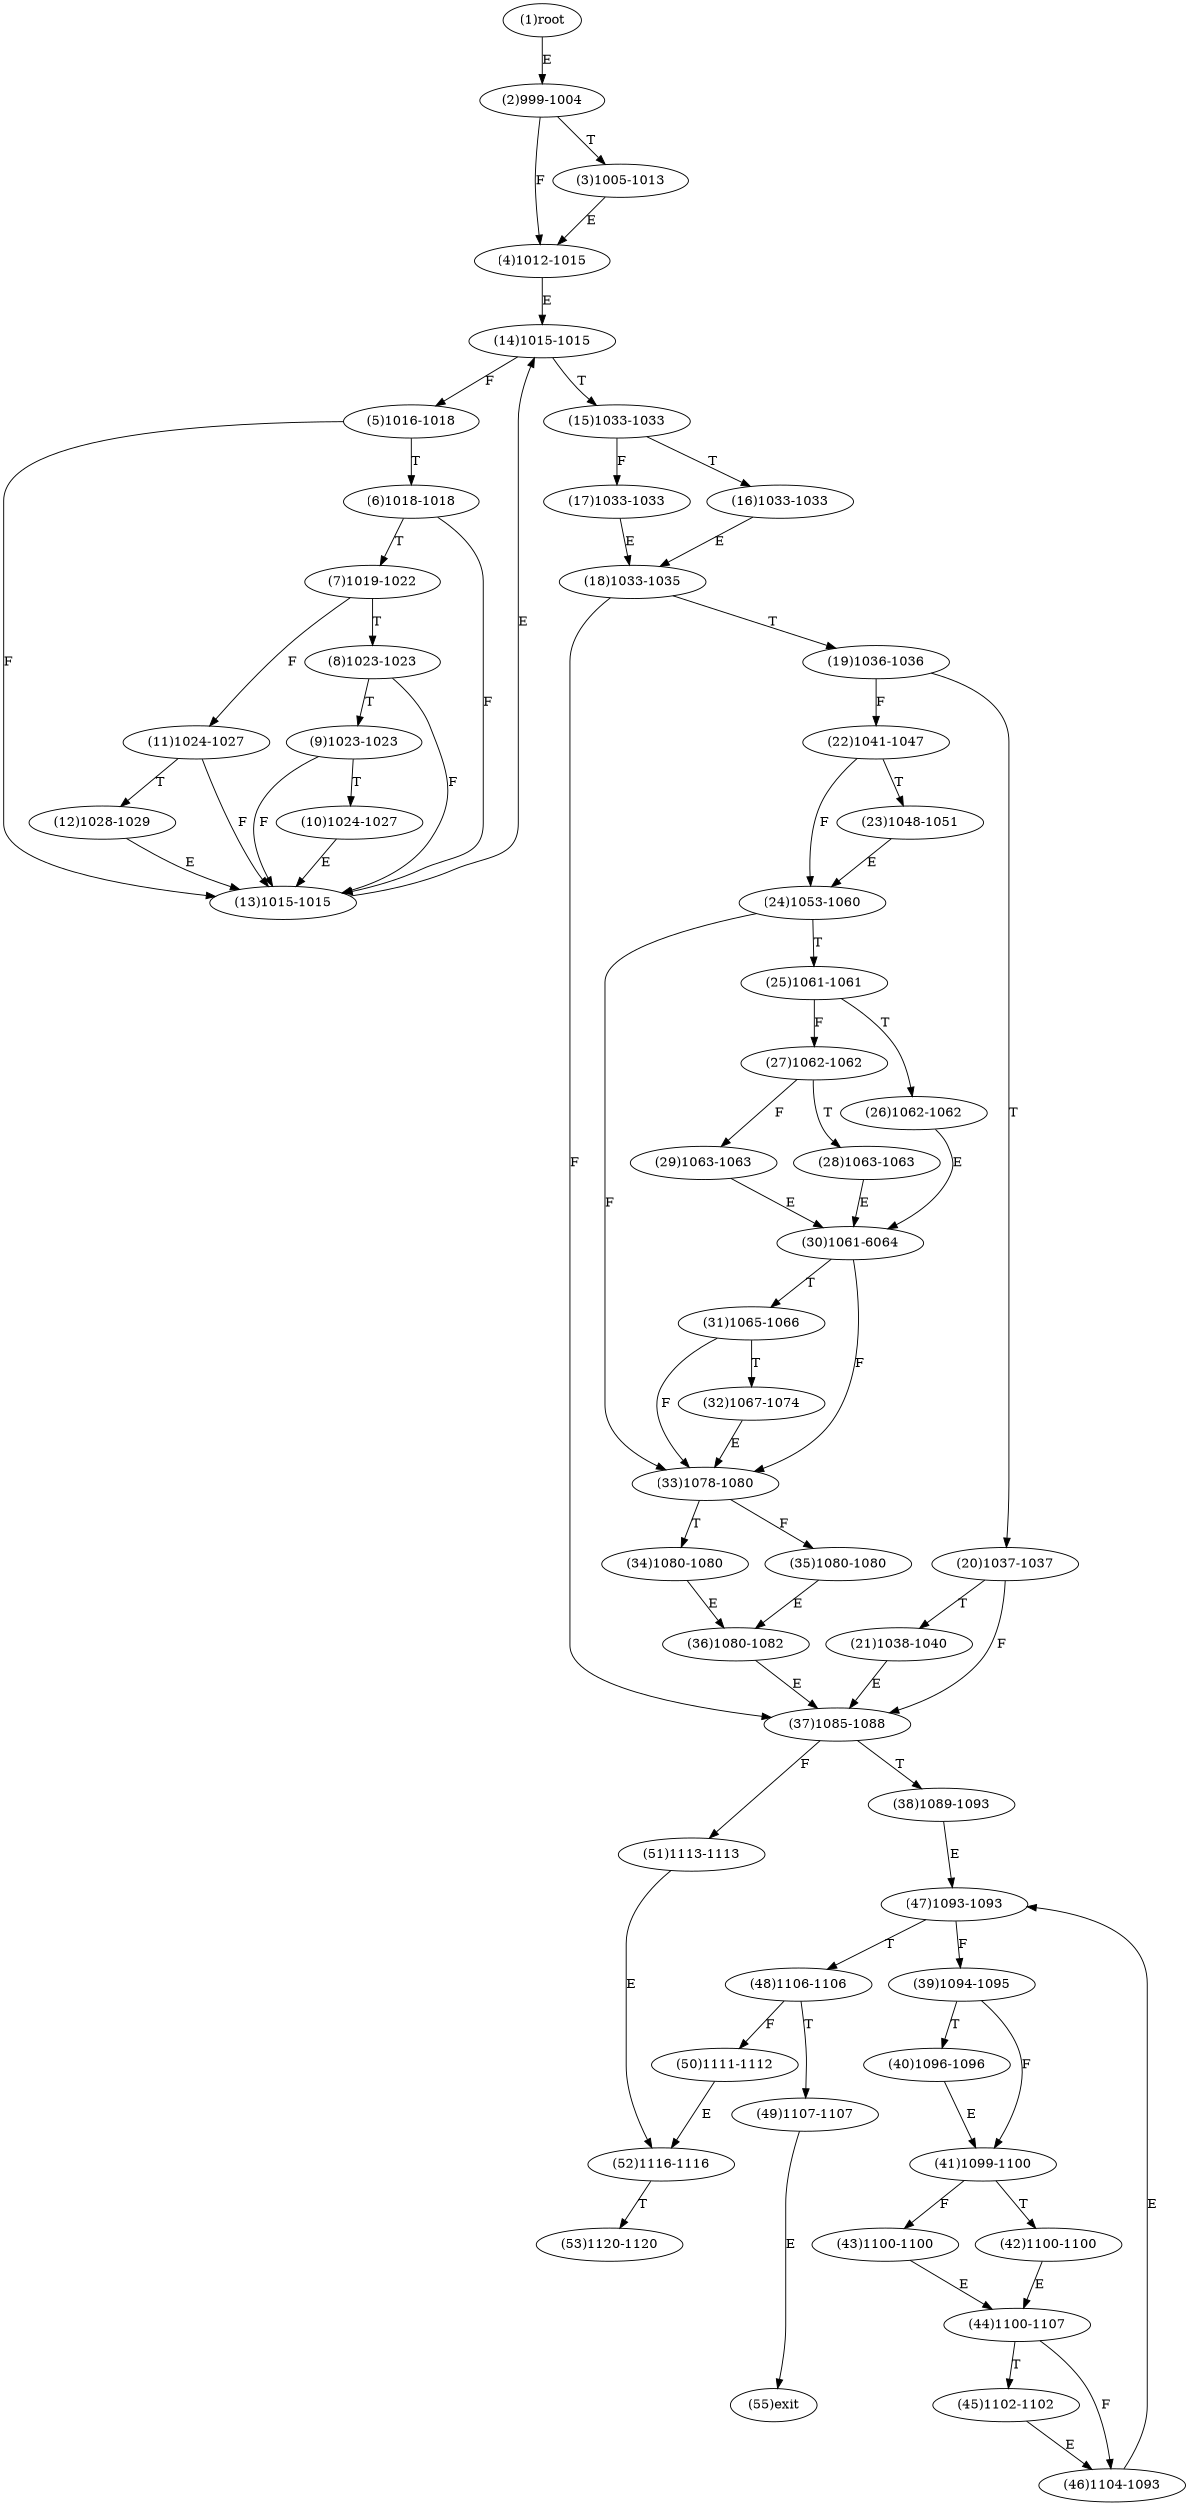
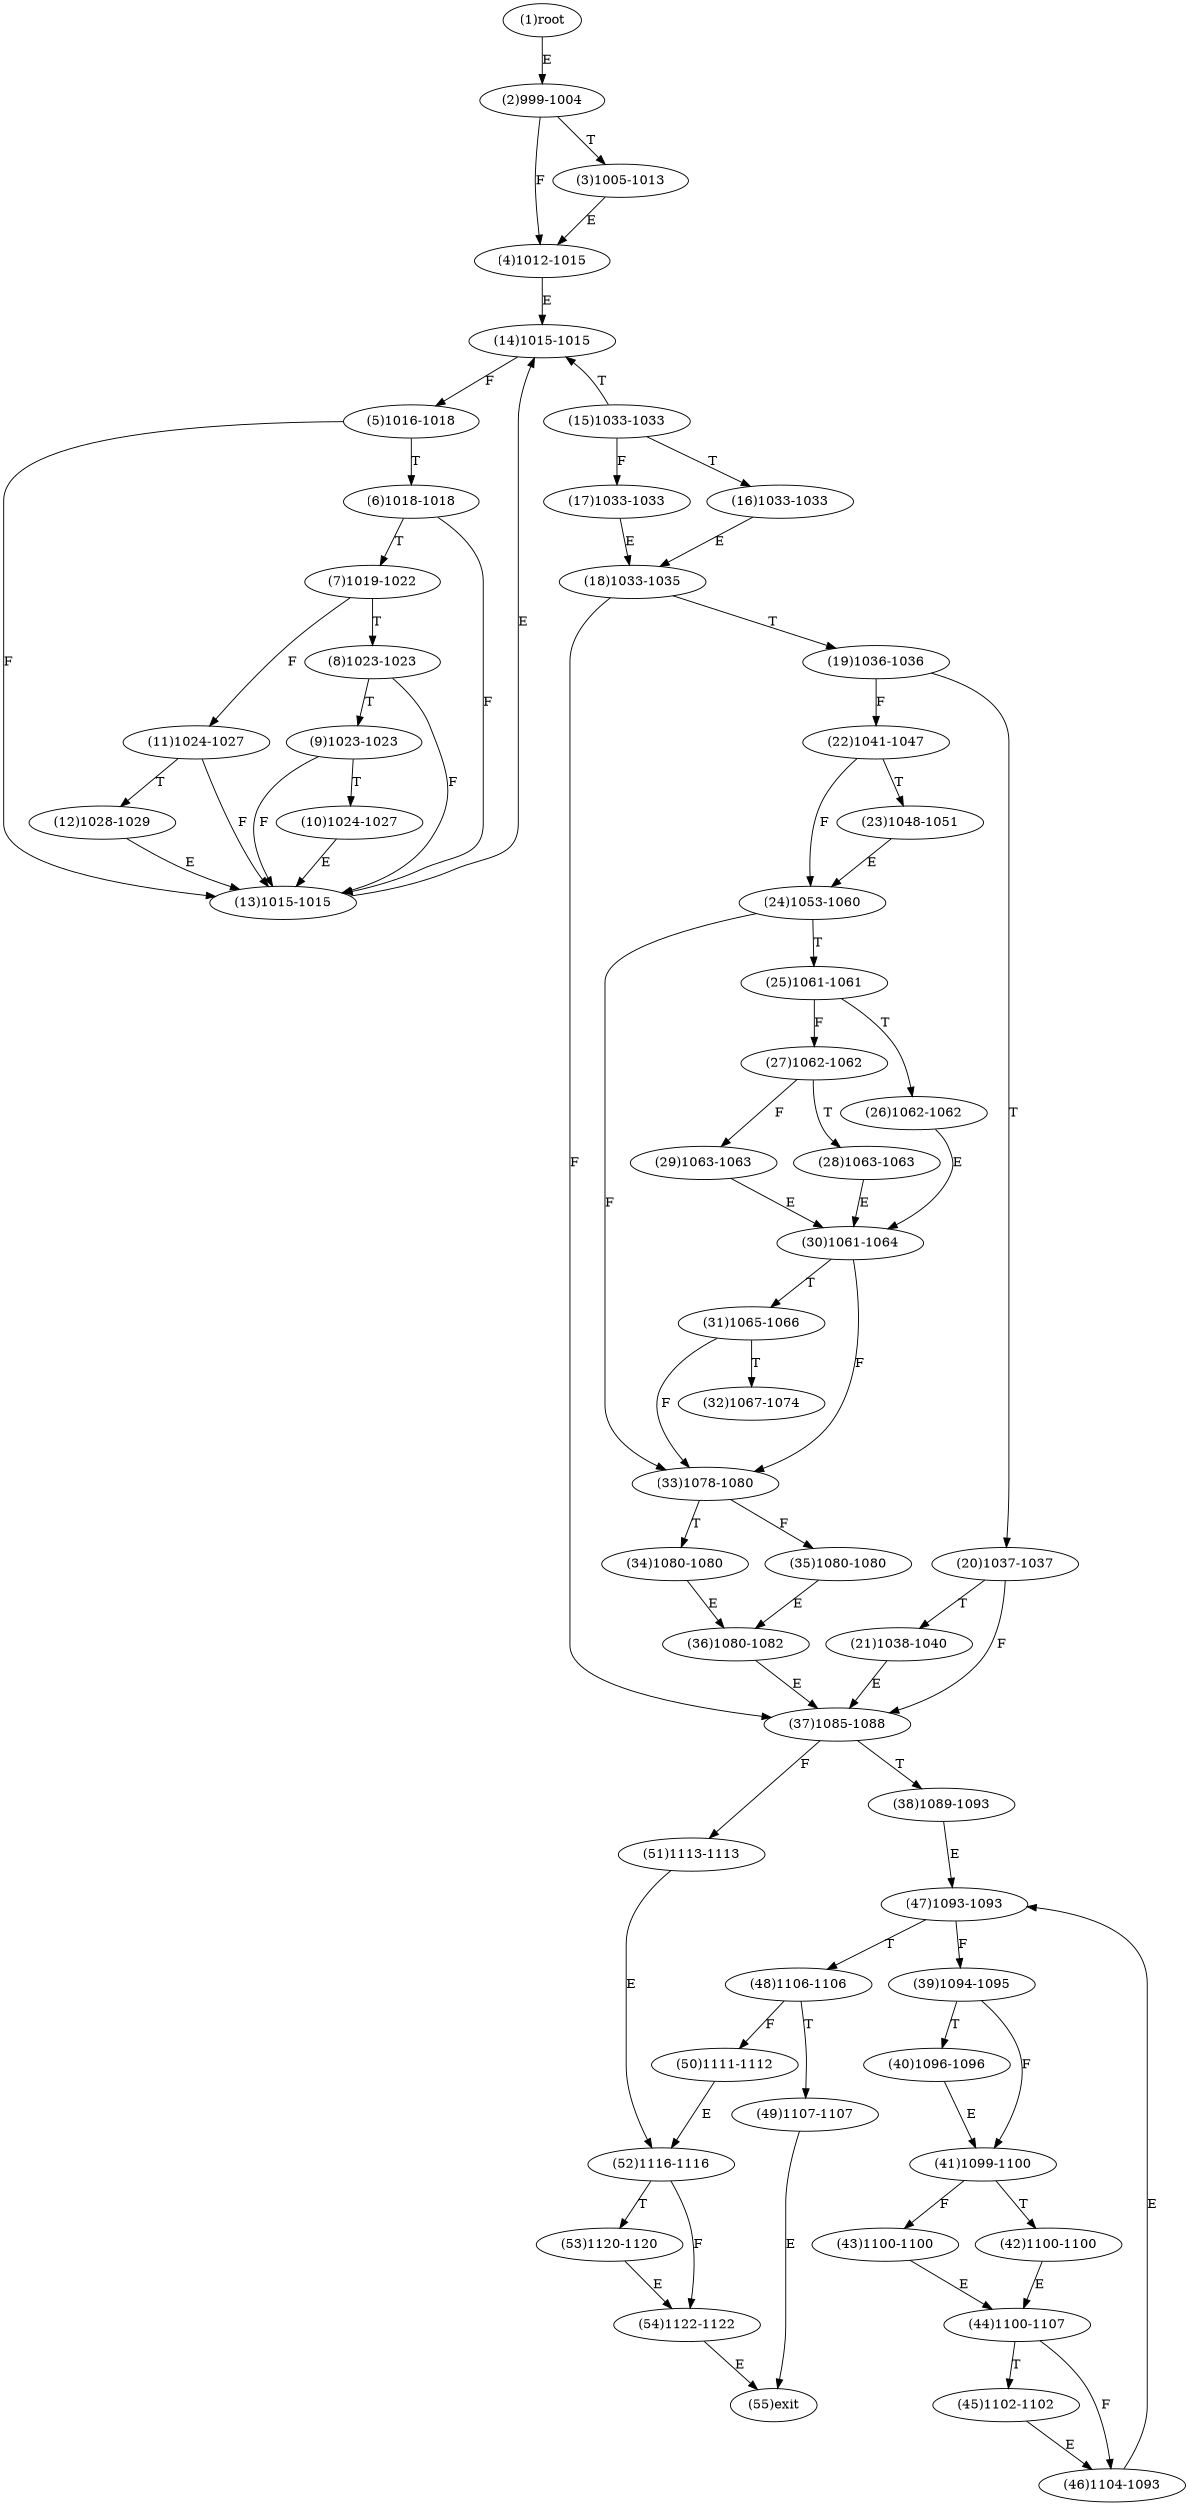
  digraph {
    n1 [label="(1)root"]
    n2 [label="(2)999-1004"]
    n3 [label="(3)1005-1013"]
    n4 [label="(4)1012-1015"]
    n5 [label="(14)1015-1015"]
    n6 [label="(5)1016-1018"]
    n7 [label="(15)1033-1033"]
    n8 [label="(6)1018-1018"]
    n9 [label="(13)1015-1015"]
    n10 [label="(7)1019-1022"]
    n11 [label="(8)1023-1023"]
    n12 [label="(11)1024-1027"]
    n13 [label="(9)1023-1023"]
    n14 [label="(12)1028-1029"]
    n15 [label="(10)1024-1027"]
    n16 [label="(17)1033-1033"]
    n17 [label="(16)1033-1033"]
    n18 [label="(18)1033-1035"]
    n19 [label="(19)1036-1036"]
    n20 [label="(37)1085-1088"]
    n21 [label="(20)1037-1037"]
    n22 [label="(22)1041-1047"]
    n23 [label="(21)1038-1040"]
    n24 [label="(23)1048-1051"]
    n25 [label="(24)1053-1060"]
    n26 [label="(38)1089-1093"]
    n27 [label="(51)1113-1113"]
    n28 [label="(25)1061-1061"]
    n29 [label="(33)1078-1080"]
    n30 [label="(27)1062-1062"]
    n31 [label="(26)1062-1062"]
    n32 [label="(29)1063-1063"]
    n33 [label="(28)1063-1063"]
-   n34 [label="(30)1061-6064"]
+   n34 [label="(30)1061-1064"]
    n35 [label="(34)1080-1080"]
    n36 [label="(35)1080-1080"]
    n37 [label="(31)1065-1066"]
    n38 [label="(32)1067-1074"]
    n39 [label="(36)1080-1082"]
    n40 [label="(47)1093-1093"]
    n41 [label="(39)1094-1095"]
    n42 [label="(48)1106-1106"]
    n43 [label="(40)1096-1096"]
    n44 [label="(41)1099-1100"]
    n45 [label="(42)1100-1100"]
    n46 [label="(43)1100-1100"]
    n47 [label="(52)1116-1116"]
    n48 [label="(44)1100-1107"]
    n49 [label="(46)1104-1093"]
    n50 [label="(45)1102-1102"]
    n51 [label="(50)1111-1112"]
    n52 [label="(49)1107-1107"]
+   n53 [label="(54)1122-1122"]
    n54 [label="(53)1120-1120"]
    n55 [label="(55)exit"]
    n1 -> n2 [label=E]
    n2 -> n3 [label=T]
    n2 -> n4 [label=F]
    n3 -> n4 [label=E]
    n4 -> n5 [label=E]
    n5 -> n6 [label=F]
-   n5 -> n7 [label=T]
+   n7 -> n5 [label=T]
    n6 -> n8 [label=T]
    n6 -> n9 [label=F]
    n7 -> n16 [label=F]
    n7 -> n17 [label=T]
    n8 -> n9 [label=F]
    n8 -> n10 [label=T]
    n9 -> n5 [label=E]
    n10 -> n11 [label=T]
    n10 -> n12 [label=F]
    n11 -> n9 [label=F]
    n11 -> n13 [label=T]
    n12 -> n9 [label=F]
    n12 -> n14 [label=T]
    n13 -> n9 [label=F]
    n13 -> n15 [label=T]
    n14 -> n9 [label=E]
    n15 -> n9 [label=E]
    n16 -> n18 [label=E]
    n17 -> n18 [label=E]
    n18 -> n19 [label=T]
    n18 -> n20 [label=F]
    n19 -> n21 [label=T]
    n19 -> n22 [label=F]
    n20 -> n26 [label=T]
    n20 -> n27 [label=F]
    n21 -> n20 [label=F]
    n21 -> n23 [label=T]
    n22 -> n24 [label=T]
    n22 -> n25 [label=F]
    n23 -> n20 [label=E]
    n24 -> n25 [label=E]
    n25 -> n28 [label=T]
    n25 -> n29 [label=F]
    n26 -> n40 [label=E]
    n27 -> n47 [label=E]
    n28 -> n30 [label=F]
    n28 -> n31 [label=T]
    n29 -> n35 [label=T]
    n29 -> n36 [label=F]
    n30 -> n32 [label=F]
    n30 -> n33 [label=T]
    n31 -> n34 [label=E]
    n32 -> n34 [label=E]
    n33 -> n34 [label=E]
    n34 -> n29 [label=F]
    n34 -> n37 [label=T]
    n35 -> n39 [label=E]
    n36 -> n39 [label=E]
    n37 -> n29 [label=F]
    n37 -> n38 [label=T]
-   n38 -> n29 [label=E]
    n39 -> n20 [label=E]
    n40 -> n41 [label=F]
    n40 -> n42 [label=T]
    n41 -> n43 [label=T]
    n41 -> n44 [label=F]
    n42 -> n51 [label=F]
    n42 -> n52 [label=T]
    n43 -> n44 [label=E]
    n44 -> n45 [label=T]
    n44 -> n46 [label=F]
    n45 -> n48 [label=E]
    n46 -> n48 [label=E]
+   n47 -> n53 [label=F]
    n47 -> n54 [label=T]
    n48 -> n49 [label=F]
    n48 -> n50 [label=T]
    n49 -> n40 [label=E]
    n50 -> n49 [label=E]
    n51 -> n47 [label=E]
    n52 -> n55 [label=E]
+   n53 -> n55 [label=E]
+   n54 -> n53 [label=E]
  }
